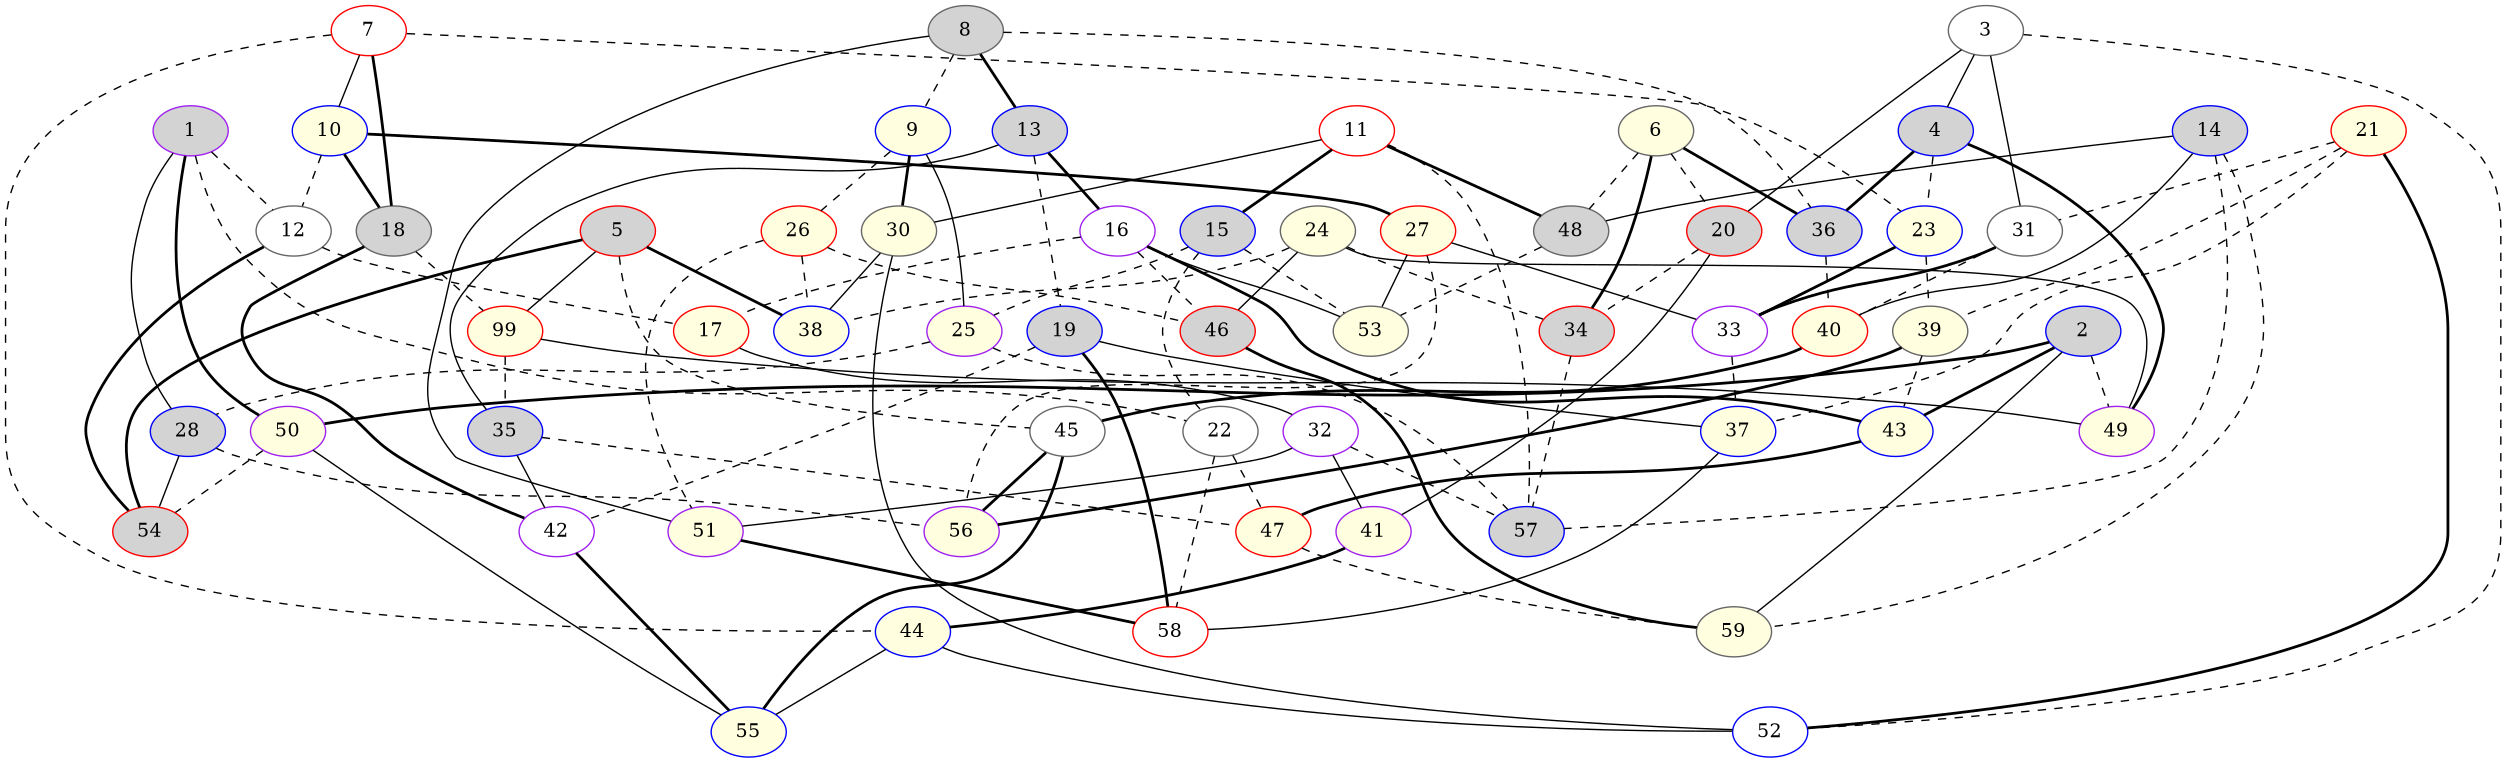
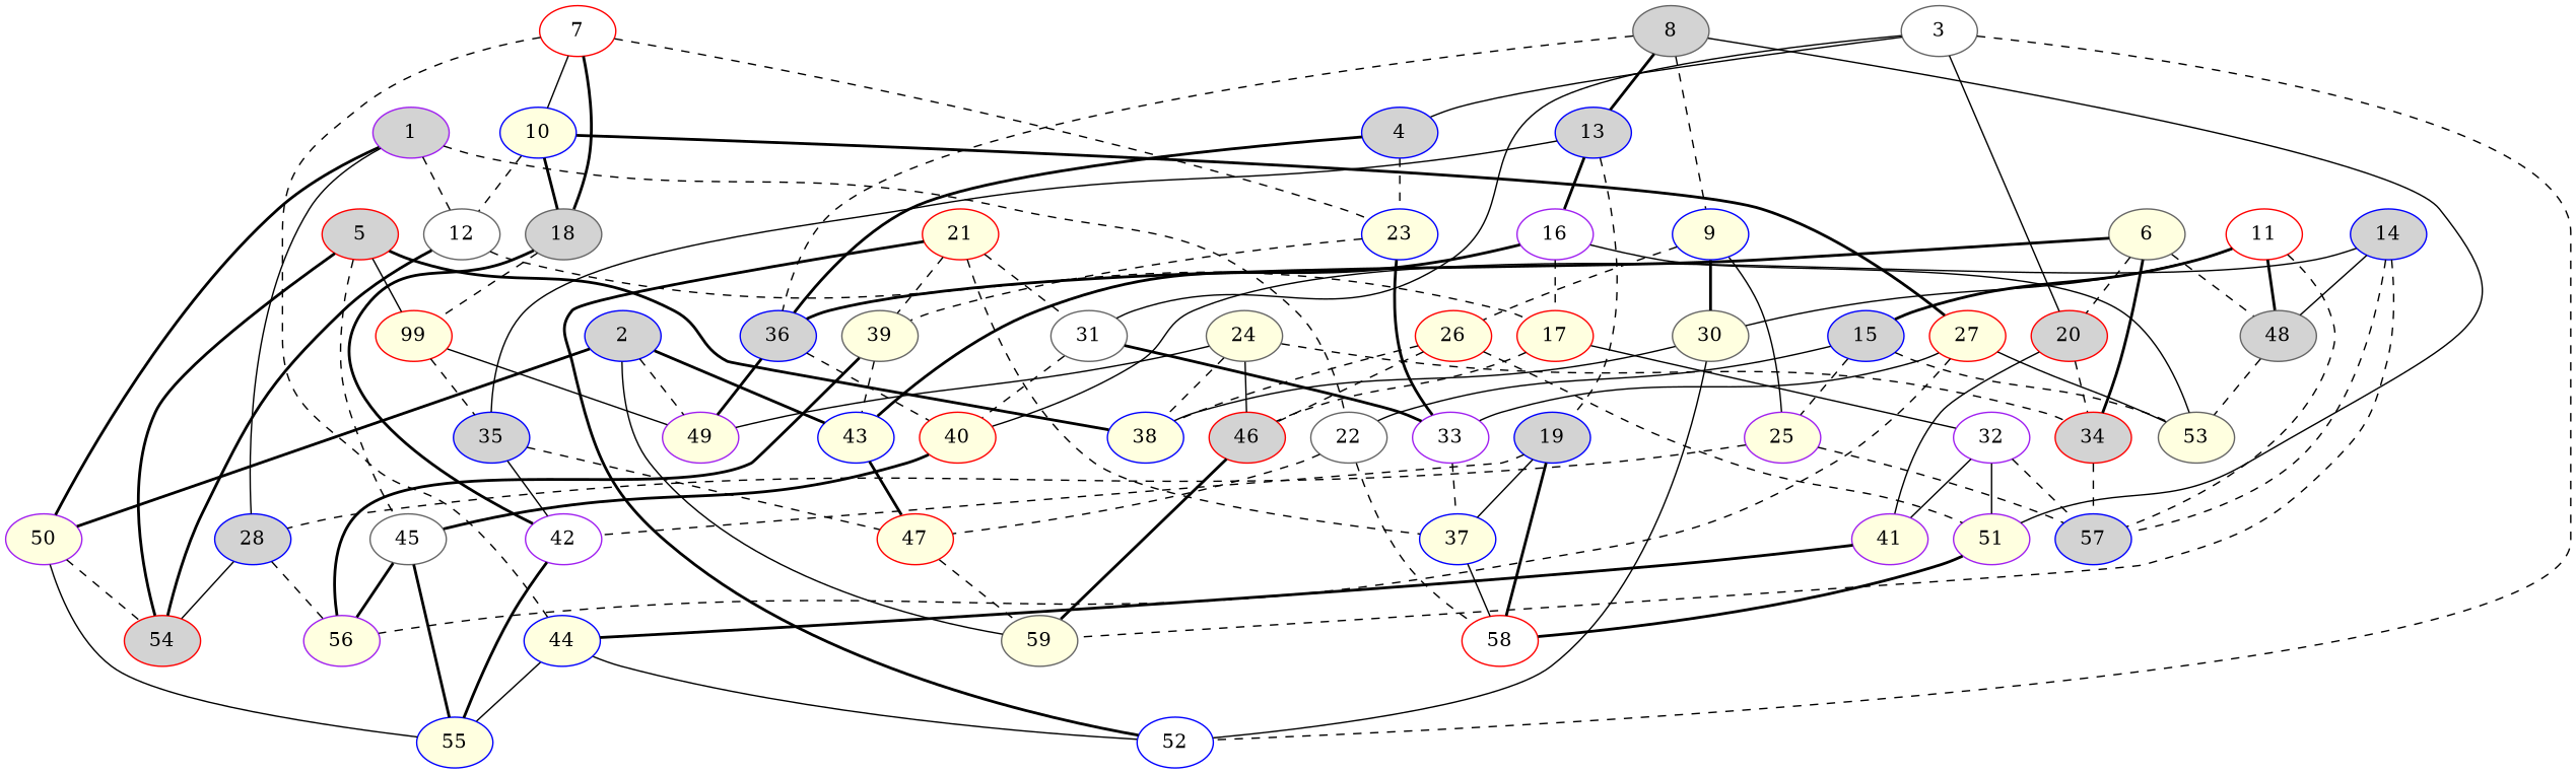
  graph {
    node [color=blue fillcolor=lightyellow style=filled]
    edge [style=dashed]
    1 [color=purple fillcolor=lightgrey]
    12 [color=gray40 fillcolor=white]
    22 [color=gray40 fillcolor=white]
    28 [fillcolor=lightgrey]
    50 [color=purple]
    54 [color=red fillcolor=lightgrey]
    17 [color=red]
    58 [color=red fillcolor=white]
    47 [color=red]
    56 [color=purple]
    55
    2 [fillcolor=lightgrey]
    43
    49 [color=purple]
    59 [color=gray40]
    3 [color=gray40 fillcolor=white]
    4 [fillcolor=lightgrey]
    20 [color=red fillcolor=lightgrey]
    31 [color=gray40 fillcolor=white]
    52 [fillcolor=white]
    23
    36 [fillcolor=lightgrey]
    34 [color=red fillcolor=lightgrey]
    41 [color=purple]
    40 [color=red]
    33 [color=purple fillcolor=white]
    39 [color=gray40]
    5 [color=red fillcolor=lightgrey]
    n29 [color=red label=99]
    38
    45 [color=gray40 fillcolor=white]
    35 [fillcolor=lightgrey]
    6 [color=gray40]
    48 [color=gray40 fillcolor=lightgrey]
    57 [fillcolor=lightgrey]
    53 [color=gray40]
    7 [color=red fillcolor=white]
    10
    18 [color=gray40 fillcolor=lightgrey]
    44
    27 [color=red]
    42 [color=purple fillcolor=white]
    8 [color=gray40 fillcolor=lightgrey]
    9
    13 [fillcolor=lightgrey]
    51 [color=purple]
    25 [color=purple]
    26 [color=red]
    30 [color=gray40]
    16 [color=purple fillcolor=white]
    19 [fillcolor=lightgrey]
    46 [color=red fillcolor=lightgrey]
    11 [color=red fillcolor=white]
    15 [fillcolor=lightgrey]
    32 [color=purple fillcolor=white]
    37
    14 [fillcolor=lightgrey]
    21 [color=red]
    24 [color=gray40]
    1 -- 12
    1 -- 22
    1 -- 28 [style=solid]
    1 -- 50 [style=bold]
    12 -- 54 [style=bold]
    12 -- 17
    22 -- 58
    22 -- 47
    28 -- 54 [style=solid]
    28 -- 56
    50 -- 54
    50 -- 55 [style=solid]
-   16 -- 46
+   17 -- 46
    17 -- 32 [style=solid]
    47 -- 59
    2 -- 50 [style=bold]
    2 -- 43 [style=bold]
    2 -- 49
    2 -- 59 [style=solid]
    43 -- 47 [style=bold]
    3 -- 4 [style=solid]
    3 -- 20 [style=solid]
    3 -- 31 [style=solid]
    3 -- 52
-   4 -- 49 [style=bold]
+   36 -- 49 [style=bold]
    4 -- 23
    4 -- 36 [style=bold]
    20 -- 34
    20 -- 41 [style=solid]
    31 -- 40
    31 -- 33 [style=bold]
    23 -- 33 [style=bold]
    23 -- 39
    36 -- 40
    34 -- 57
    41 -- 44 [style=bold]
    40 -- 45 [style=bold]
    33 -- 37
    39 -- 56 [style=bold]
    39 -- 43
    5 -- 54 [style=bold]
    5 -- n29 [style=solid]
    5 -- 38 [style=bold]
    5 -- 45
    n29 -- 49 [style=solid]
    n29 -- 35
    45 -- 56 [style=bold]
    45 -- 55 [style=bold]
    35 -- 47
    35 -- 42 [style=solid]
    6 -- 20
    6 -- 36 [style=bold]
    6 -- 34 [style=bold]
    6 -- 48
    48 -- 53
    7 -- 23
    7 -- 10 [style=solid]
    7 -- 18 [style=bold]
    7 -- 44
    10 -- 12
    10 -- 18 [style=bold]
    10 -- 27 [style=bold]
    18 -- n29
    18 -- 42 [style=bold]
    44 -- 55 [style=solid]
    44 -- 52 [style=solid]
    27 -- 56
    27 -- 33 [style=solid]
    27 -- 53 [style=solid]
    42 -- 55 [style=bold]
    8 -- 36
    8 -- 9
    8 -- 13 [style=bold]
    8 -- 51 [style=solid]
    9 -- 25 [style=solid]
    9 -- 26
    9 -- 30 [style=bold]
    13 -- 35 [style=solid]
    13 -- 16 [style=bold]
    13 -- 19
    51 -- 58 [style=bold]
    25 -- 28
    25 -- 57
    26 -- 38
    26 -- 51
    26 -- 46
    30 -- 52 [style=solid]
    30 -- 38 [style=solid]
    16 -- 17
    16 -- 43 [style=bold]
    16 -- 53 [style=solid]
    19 -- 58 [style=bold]
    19 -- 42
    19 -- 37 [style=solid]
    46 -- 59 [style=bold]
    11 -- 48 [style=bold]
    11 -- 57
    11 -- 30 [style=solid]
    11 -- 15 [style=bold]
-   15 -- 22
+   15 -- 22 [style=solid]
    15 -- 53
    15 -- 25
    32 -- 41 [style=solid]
    32 -- 57
    32 -- 51 [style=solid]
    37 -- 58 [style=solid]
    14 -- 59
    14 -- 40 [style=solid]
    14 -- 48 [style=solid]
    14 -- 57
    21 -- 31
    21 -- 52 [style=bold]
    21 -- 39
    21 -- 37
    24 -- 49 [style=solid]
    24 -- 34
    24 -- 38
    24 -- 46 [style=solid]
  }
